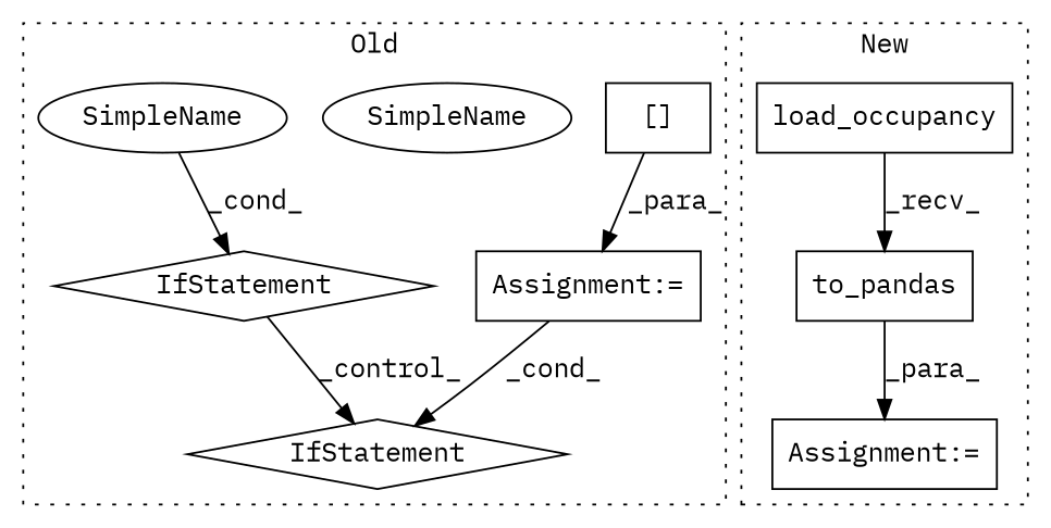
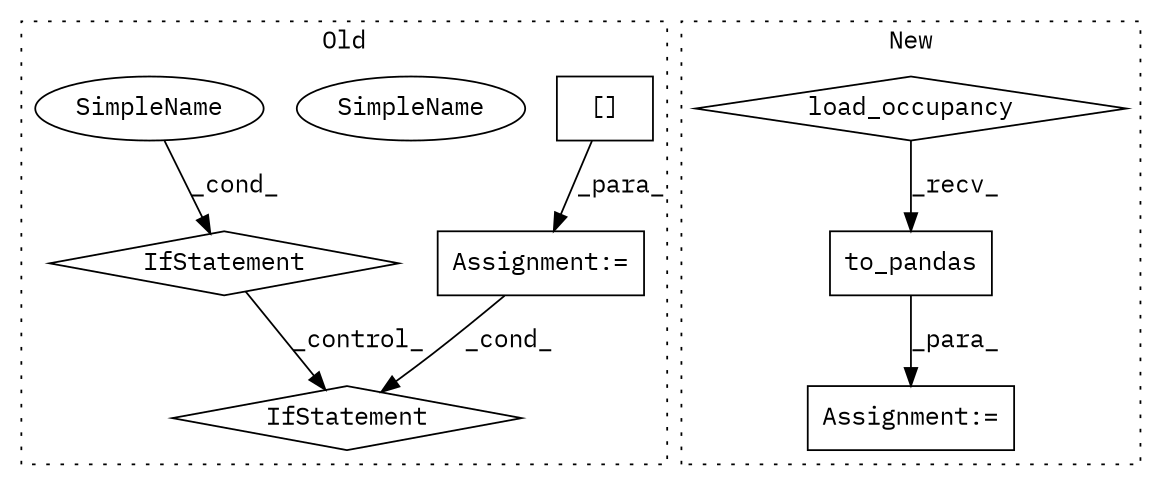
  digraph {
    fontname="IBM Plex Mono"
    node [a=25 fontname="IBM Plex Mono" l=27 s=4510 shape=box]
    edge [fontname="IBM Plex Mono"]
    n1 [l=3 label=IfStatement s=4423 shape=diamond]
    n2 [a=7 label="Assignment:="]
    n3 [a=2 l="3,1" label="[]" s="4518,4527"]
    n4 [a=42 l=5 label=SimpleName s=4532 shape=ellipse]
    n5 [label=IfStatement shape=diamond]
    n6 [a=42 l=5 label=SimpleName s=4532 shape=ellipse]
-   n7 [a=32 l="15,1" label=load_occupancy s="4184,4203"]
+   n7 [a=32 l="15,1" label=load_occupancy s="4184,4203" shape=diamond]
    n8 [a=7 l=2 label="Assignment:=" s=4230]
    n9 [a=32 l=11 label=to_pandas s=4237]
    subgraph cluster_1 {
      label=Old
      style=dotted
      n1
      n2
      n3
      n4
      n5
      n6
    }
    subgraph cluster_2 {
      label=New
      style=dotted
      n7
      n8
      n9
    }
    n2 -> n1 [label=_cond_]
    n3 -> n2 [label=_para_]
    n5 -> n1 [label=_control_]
    n6 -> n5 [label=_cond_]
    n7 -> n9 [label=_recv_]
    n9 -> n8 [label=_para_]
  }
